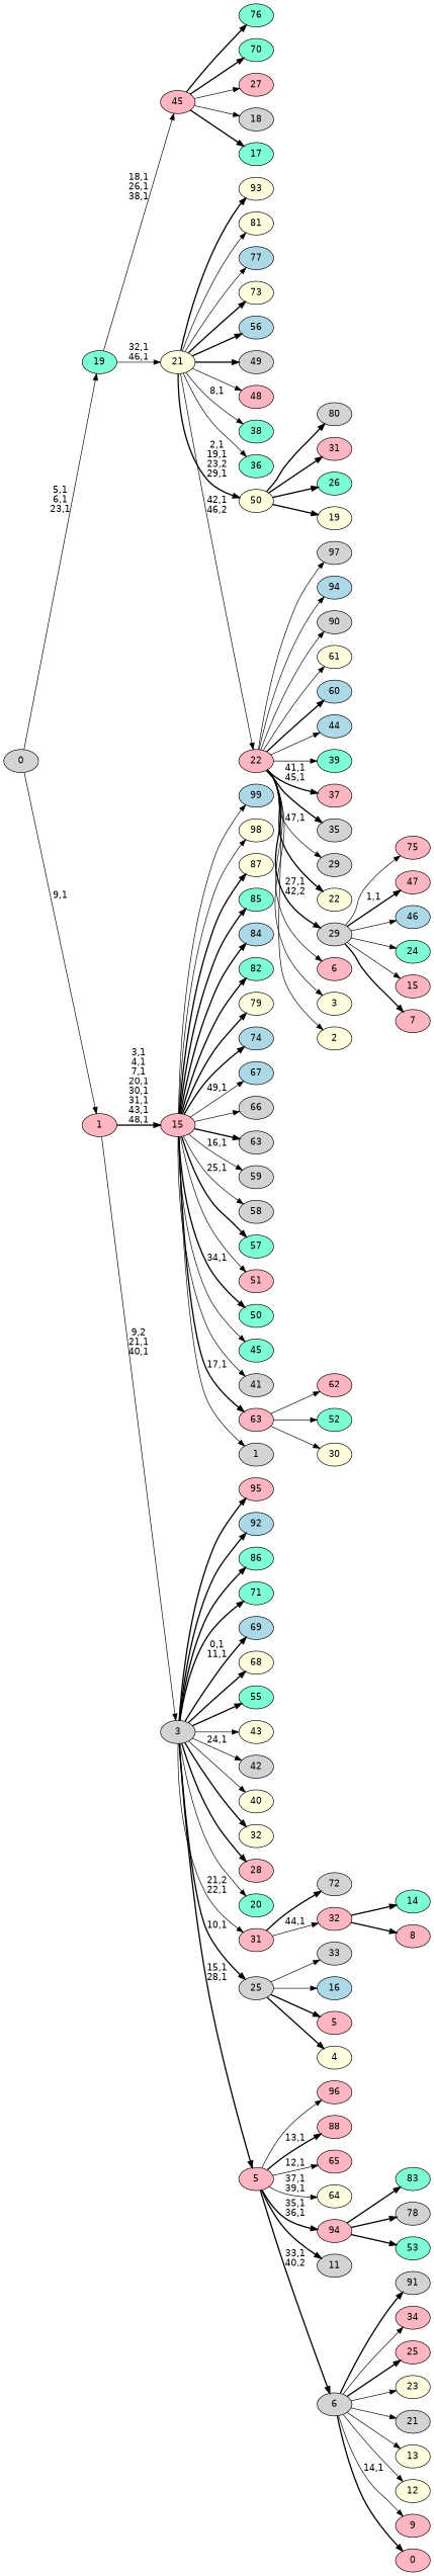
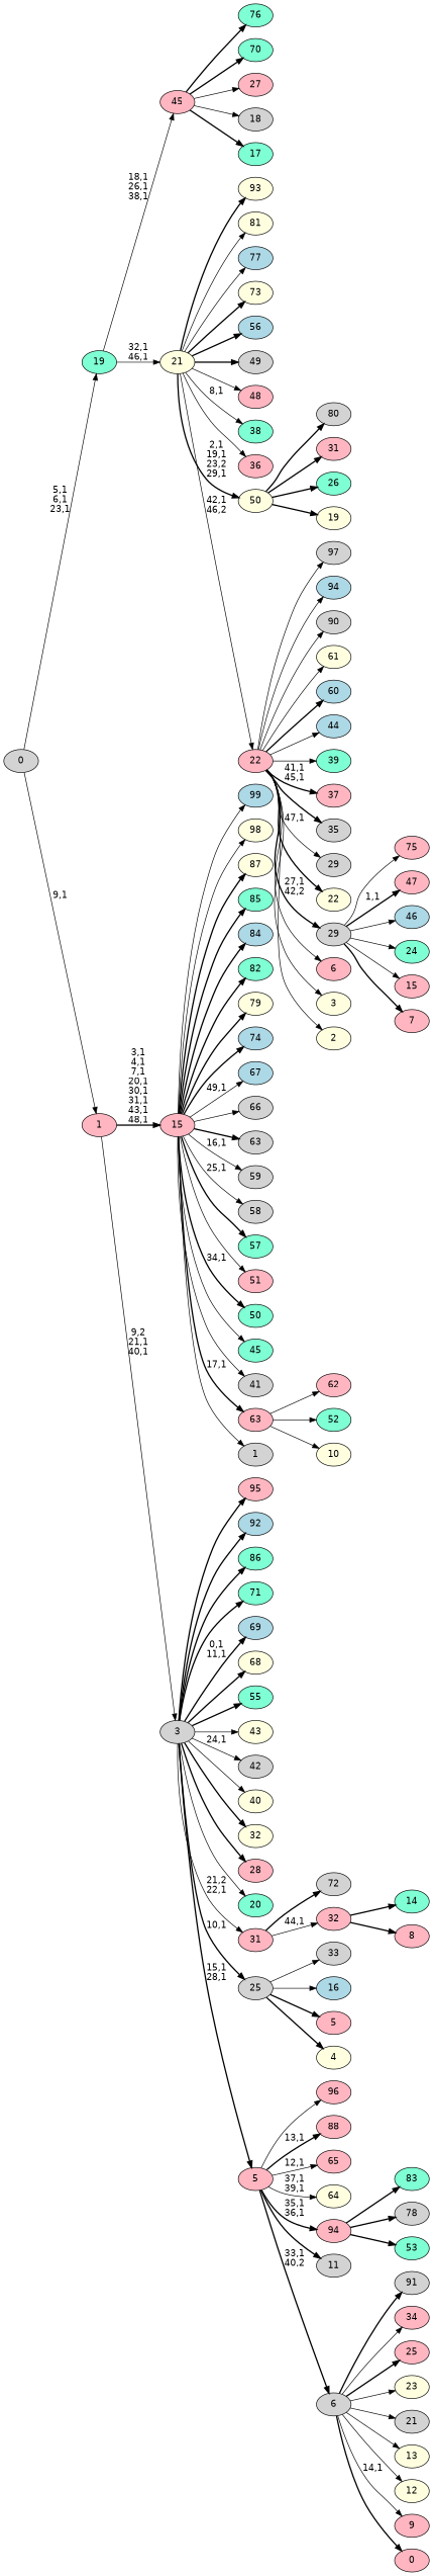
  digraph {
    fontname="DejaVu Sans"
    rankdir=LR
    node [fillcolor=lightpink fontname="DejaVu Sans" style=filled]
    edge [fontname="DejaVu Sans" style=solid]
    n1 [fillcolor=lightblue label=99]
    n2 [fillcolor=lightyellow label=98]
    n3 [fillcolor=lightgrey label=97]
    n4 [label=96]
    n5 [label=95]
    n6 [fillcolor=lightblue label=94]
    n7 [fillcolor=lightyellow label=93]
    n8 [fillcolor=lightblue label=92]
    n9 [fillcolor=lightgrey label=91]
    n10 [fillcolor=lightgrey label=90]
    n11 [label=88]
    n12 [fillcolor=lightyellow label=87]
    n13 [fillcolor=aquamarine label=86]
    n14 [fillcolor=aquamarine label=85]
    n15 [fillcolor=lightblue label=84]
    n16 [fillcolor=aquamarine label=83]
    n17 [fillcolor=aquamarine label=82]
    n18 [fillcolor=lightyellow label=81]
    n19 [fillcolor=lightgrey label=80]
    n20 [fillcolor=lightyellow label=79]
    n21 [fillcolor=lightgrey label=78]
    n22 [fillcolor=lightblue label=77]
    n23 [fillcolor=aquamarine label=76]
    n24 [label=75]
    n25 [fillcolor=lightblue label=74]
    n26 [fillcolor=lightyellow label=73]
    n27 [fillcolor=lightgrey label=72]
    n28 [fillcolor=aquamarine label=71]
    n29 [fillcolor=aquamarine label=70]
    n30 [fillcolor=lightblue label=69]
    n31 [fillcolor=lightyellow label=68]
    n32 [fillcolor=lightblue label=67]
    n33 [fillcolor=lightgrey label=66]
    n34 [label=65]
    n35 [fillcolor=lightyellow label=64]
    n36 [fillcolor=lightgrey label=63]
    n37 [label=62]
    n38 [fillcolor=lightyellow label=61]
    n39 [fillcolor=lightblue label=60]
    n40 [fillcolor=lightgrey label=59]
    n41 [fillcolor=lightgrey label=58]
    n42 [fillcolor=aquamarine label=57]
    n43 [fillcolor=lightblue label=56]
    n44 [fillcolor=aquamarine label=55]
    n45 [fillcolor=aquamarine label=53]
    94
    n47 [fillcolor=aquamarine label=52]
    n48 [label=51]
    n49 [fillcolor=aquamarine label=50]
    n50 [fillcolor=lightgrey label=49]
    n51 [label=48]
    n52 [label=47]
    n53 [fillcolor=lightblue label=46]
    n54 [fillcolor=aquamarine label=45]
    n55 [fillcolor=lightblue label=44]
    n56 [fillcolor=lightyellow label=43]
    n57 [fillcolor=lightgrey label=42]
    n58 [fillcolor=lightgrey label=41]
    n59 [fillcolor=lightyellow label=40]
    n60 [fillcolor=aquamarine label=39]
    n61 [fillcolor=aquamarine label=38]
    n62 [label=37]
-   n63 [fillcolor=aquamarine label=36]
+   n63 [label=36]
    n64 [fillcolor=lightgrey label=35]
    n65 [label=34]
    n66 [fillcolor=lightgrey label=33]
    n67 [fillcolor=lightyellow label=32]
    n68 [label=31]
-   n69 [fillcolor=lightyellow label=30]
+   n69 [fillcolor=lightyellow label=10]
    63
    n71 [fillcolor=lightgrey label=29]
    n72 [label=28]
    n73 [label=27]
    n74 [fillcolor=aquamarine label=26]
    n75 [label=25]
    n76 [fillcolor=aquamarine label=24]
    n77 [fillcolor=lightyellow label=23]
    n78 [fillcolor=lightyellow label=22]
    n79 [fillcolor=lightgrey label=21]
    n80 [fillcolor=aquamarine label=20]
    n81 [fillcolor=lightyellow label=19]
    50 [fillcolor=lightyellow]
    n83 [fillcolor=lightgrey label=18]
    n84 [fillcolor=aquamarine label=17]
    45
    n86 [fillcolor=lightblue label=16]
    n87 [label=15]
    n88 [fillcolor=aquamarine label=14]
    n89 [fillcolor=lightyellow label=13]
    n90 [fillcolor=lightyellow label=12]
    n91 [fillcolor=lightgrey label=11]
    n92 [label=9]
    n93 [label=8]
    32
    31
    n96 [label=7]
    29 [fillcolor=lightgrey]
    n98 [label=6]
    n99 [label=5]
    n100 [fillcolor=lightyellow label=4]
    25 [fillcolor=lightgrey]
    n102 [fillcolor=lightyellow label=3]
    n103 [fillcolor=lightyellow label=2]
    22
    21 [fillcolor=lightyellow]
    19 [fillcolor=aquamarine]
    n107 [fillcolor=lightgrey label=1]
    15
    n109 [label=0]
    6 [fillcolor=lightgrey]
    5
    3 [fillcolor=lightgrey]
    1
    0 [fillcolor=lightgrey]
    94 -> n16 [style=bold]
    94 -> n21 [style=bold]
    94 -> n45 [style=bold]
    63 -> n37
    63 -> n47
    63 -> n69
    50 -> n19 [style=bold]
    50 -> n68 [style=bold]
    50 -> n74 [style=bold]
    50 -> n81 [style=bold]
    45 -> n23 [style=bold]
    45 -> n29 [style=bold]
    45 -> n73
    45 -> n83
    45 -> n84 [style=bold]
    32 -> n88 [style=bold]
    32 -> n93 [style=bold]
    31 -> n27 [style=bold]
    31 -> 32 [label="44,1"]
    29 -> n24
    29 -> n52 [label="1,1" style=bold]
    29 -> n53
    29 -> n76
    29 -> n87
    29 -> n96 [style=bold]
    25 -> n66
    25 -> n86
    25 -> n99 [style=bold]
    25 -> n100 [style=bold]
    22 -> n3
    22 -> n6
    22 -> n10
    22 -> n38
    22 -> n39 [style=bold]
    22 -> n55
    22 -> n60
    22 -> n62 [label="41,1\n45,1" style=bold]
    22 -> n64 [style=bold]
    22 -> n71 [label="47,1"]
    22 -> n78 [style=bold]
    22 -> 29 [label="27,1\n42,2" style=bold]
    22 -> n98
    22 -> n102
    22 -> n103
    21 -> n7 [style=bold]
    21 -> n18
    21 -> n22
    21 -> n26 [style=bold]
    21 -> n43 [style=bold]
    21 -> n50 [style=bold]
    21 -> n51
    21 -> n61 [label="8,1"]
    21 -> n63
    21 -> 50 [label="2,1\n19,1\n23,2\n29,1" style=bold]
    21 -> 22 [label="42,1\n46,2"]
    19 -> 45 [label="18,1\n26,1\n38,1"]
    19 -> 21 [label="32,1\n46,1"]
    15 -> n1
    15 -> n2
    15 -> n12 [style=bold]
    15 -> n14 [style=bold]
    15 -> n15 [style=bold]
    15 -> n17 [style=bold]
    15 -> n20 [style=bold]
    15 -> n25 [style=bold]
    15 -> n32 [label="49,1"]
    15 -> n33
    15 -> n36 [style=bold]
    15 -> n40 [label="16,1"]
    15 -> n41 [label="25,1"]
    15 -> n42 [style=bold]
    15 -> n48
    15 -> n49 [label="34,1" style=bold]
    15 -> n54
    15 -> n58
    15 -> 63 [label="17,1" style=bold]
    15 -> n107
    6 -> n9 [style=bold]
    6 -> n65
    6 -> n75 [style=bold]
    6 -> n77
    6 -> n79
    6 -> n89
    6 -> n90
    6 -> n92 [label="14,1"]
    6 -> n109 [style=bold]
    5 -> n4
    5 -> n11 [label="13,1" style=bold]
    5 -> n34 [label="12,1"]
    5 -> n35 [label="37,1\n39,1"]
    5 -> 94 [label="35,1\n36,1" style=bold]
    5 -> n91 [style=bold]
    5 -> 6 [label="33,1\n40,2" style=bold]
    3 -> n5 [style=bold]
    3 -> n8 [style=bold]
    3 -> n13 [style=bold]
    3 -> n28 [style=bold]
    3 -> n30 [label="0,1\n11,1" style=bold]
    3 -> n31 [style=bold]
    3 -> n44 [style=bold]
    3 -> n56
    3 -> n57 [label="24,1"]
    3 -> n59
    3 -> n67 [style=bold]
    3 -> n72 [style=bold]
    3 -> n80
    3 -> 31 [label="21,2\n22,1"]
    3 -> 25 [label="10,1" style=bold]
    3 -> 5 [label="15,1\n28,1" style=bold]
    1 -> 15 [label="3,1\n4,1\n7,1\n20,1\n30,1\n31,1\n43,1\n48,1" style=bold]
    1 -> 3 [label="9,2\n21,1\n40,1"]
    0 -> 19 [label="5,1\n6,1\n23,1"]
    0 -> 1 [label="9,1"]
  }
